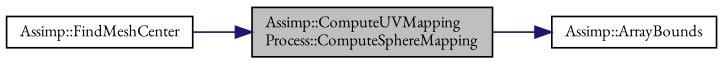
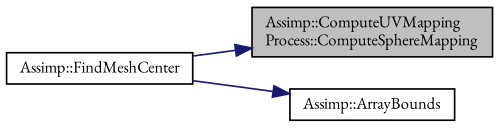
  digraph {
    fontname="EB Garamond"
    rankdir=LR
    node [color=black fillcolor=white fontname="EB Garamond" fontsize=10 shape=record style=filled]
    edge [color=midnightblue fontname="EB Garamond" fontsize=10 labelfontname=Helvetica labelfontsize=10 style=solid]
    n1 [fillcolor=grey75 fontcolor=black height=0.2 label="Assimp::ComputeUVMapping\lProcess::ComputeSphereMapping" width=0.4]
    n2 [height=0.2 label="Assimp::FindMeshCenter" width=0.4]
    n3 [height=0.2 label="Assimp::ArrayBounds" width=0.4]
    n2 -> n1
-   n1 -> n3
+   n2 -> n3
  }
